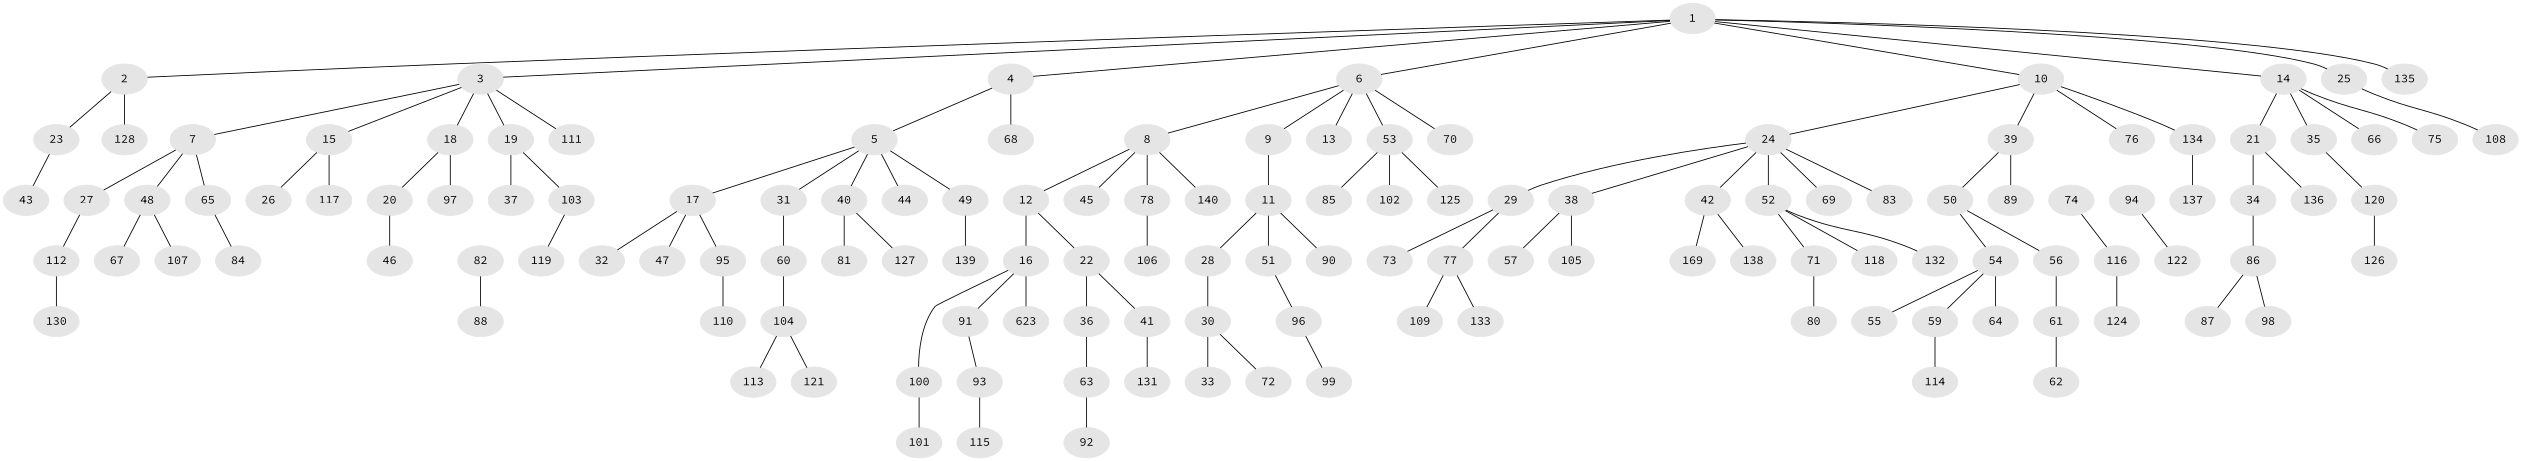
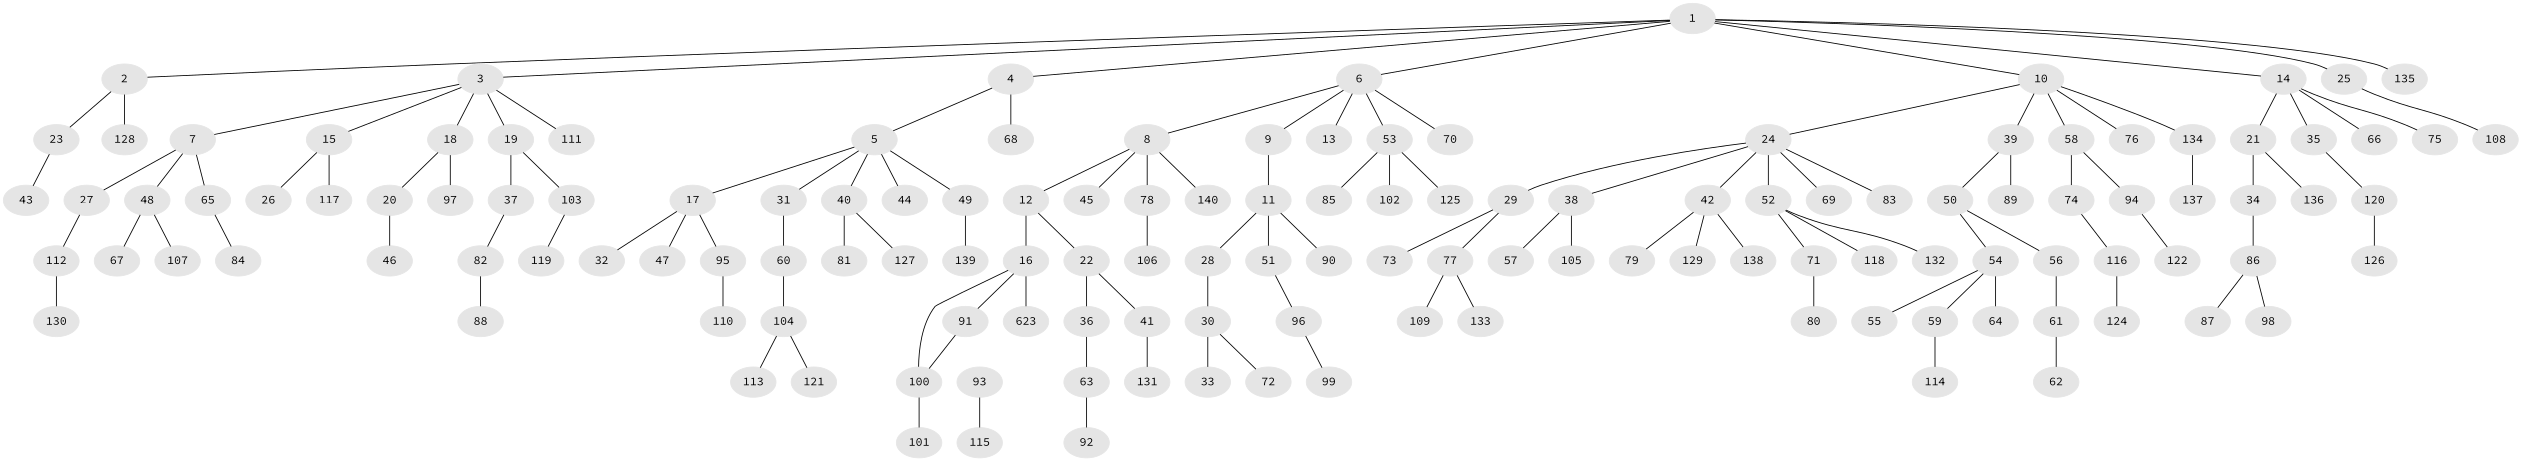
  graph {
    fontname="Source Code Pro"
    node [color=gray90 fontname="Source Code Pro" style=filled]
    edge [fontname="Source Code Pro"]
    1
    2
    3
    4
    6
    10
    14
    25
    135
    23
    128
    7
    15
    18
    19
    111
    5
    68
    8
    9
    13
    53
    70
    24
    39
+   58
    76
    134
    21
    35
    66
    75
    108
    43
    27
    48
    65
    26
    117
    20
    97
    37
    103
    17
    31
    40
    44
    49
    32
    47
    95
    60
    81
    127
    139
    12
    45
    78
    140
    11
    85
    102
    125
    112
    67
    107
    84
    16
    22
    106
    28
    51
    90
    29
    38
    42
    52
    69
    83
    50
    89
    74
    94
    137
    30
    96
    91
    100
    n89 [label=623]
    36
    41
    34
    136
    120
    93
    101
    110
    46
    82
    119
    86
    63
    131
    73
    77
    57
    105
-   129 [label=169]
+   79
+   129
    138
    71
    118
    132
    130
    33
    72
    109
    133
    104
    87
    98
    126
    92
    88
    54
    56
    55
    59
    64
    61
    99
    80
    114
    62
    116
    122
    113
    121
    124
    115
    1 -- 2
    1 -- 3
    1 -- 4
    1 -- 6
    1 -- 10
    1 -- 14
    1 -- 25
    1 -- 135
    2 -- 23
    2 -- 128
    3 -- 7
    3 -- 15
    3 -- 18
    3 -- 19
    3 -- 111
    4 -- 5
    4 -- 68
    6 -- 8
    6 -- 9
    6 -- 13
    6 -- 53
    6 -- 70
    10 -- 24
    10 -- 39
+   10 -- 58
    10 -- 76
    10 -- 134
    14 -- 21
    14 -- 35
    14 -- 66
    14 -- 75
    25 -- 108
    23 -- 43
    7 -- 27
    7 -- 48
    7 -- 65
    15 -- 26
    15 -- 117
    18 -- 20
    18 -- 97
    19 -- 37
    19 -- 103
    5 -- 17
    5 -- 31
    5 -- 40
    5 -- 44
    5 -- 49
    8 -- 12
    8 -- 45
    8 -- 78
    8 -- 140
    9 -- 11
    53 -- 85
    53 -- 102
    53 -- 125
    24 -- 29
    24 -- 38
    24 -- 42
    24 -- 52
    24 -- 69
    24 -- 83
    39 -- 50
    39 -- 89
+   58 -- 74
+   58 -- 94
    134 -- 137
    21 -- 34
    21 -- 136
    35 -- 120
    27 -- 112
    48 -- 67
    48 -- 107
    65 -- 84
    20 -- 46
+   37 -- 82
    103 -- 119
    17 -- 32
    17 -- 47
    17 -- 95
    31 -- 60
    40 -- 81
    40 -- 127
    49 -- 139
    95 -- 110
    60 -- 104
    12 -- 16
    12 -- 22
    78 -- 106
    11 -- 28
    11 -- 51
    11 -- 90
    112 -- 130
    16 -- 91
    16 -- 100
    16 -- n89
    22 -- 36
    22 -- 41
    28 -- 30
    51 -- 96
    29 -- 73
    29 -- 77
    38 -- 57
    38 -- 105
+   42 -- 79
    42 -- 129
    42 -- 138
    52 -- 71
    52 -- 118
    52 -- 132
    50 -- 54
    50 -- 56
    74 -- 116
    94 -- 122
    30 -- 33
    30 -- 72
    96 -- 99
-   91 -- 93
+   91 -- 100
    100 -- 101
    36 -- 63
    41 -- 131
    34 -- 86
    120 -- 126
    93 -- 115
    82 -- 88
    86 -- 87
    86 -- 98
    63 -- 92
    77 -- 109
    77 -- 133
    71 -- 80
    104 -- 113
    104 -- 121
    54 -- 55
    54 -- 59
    54 -- 64
    56 -- 61
    59 -- 114
    61 -- 62
    116 -- 124
  }
